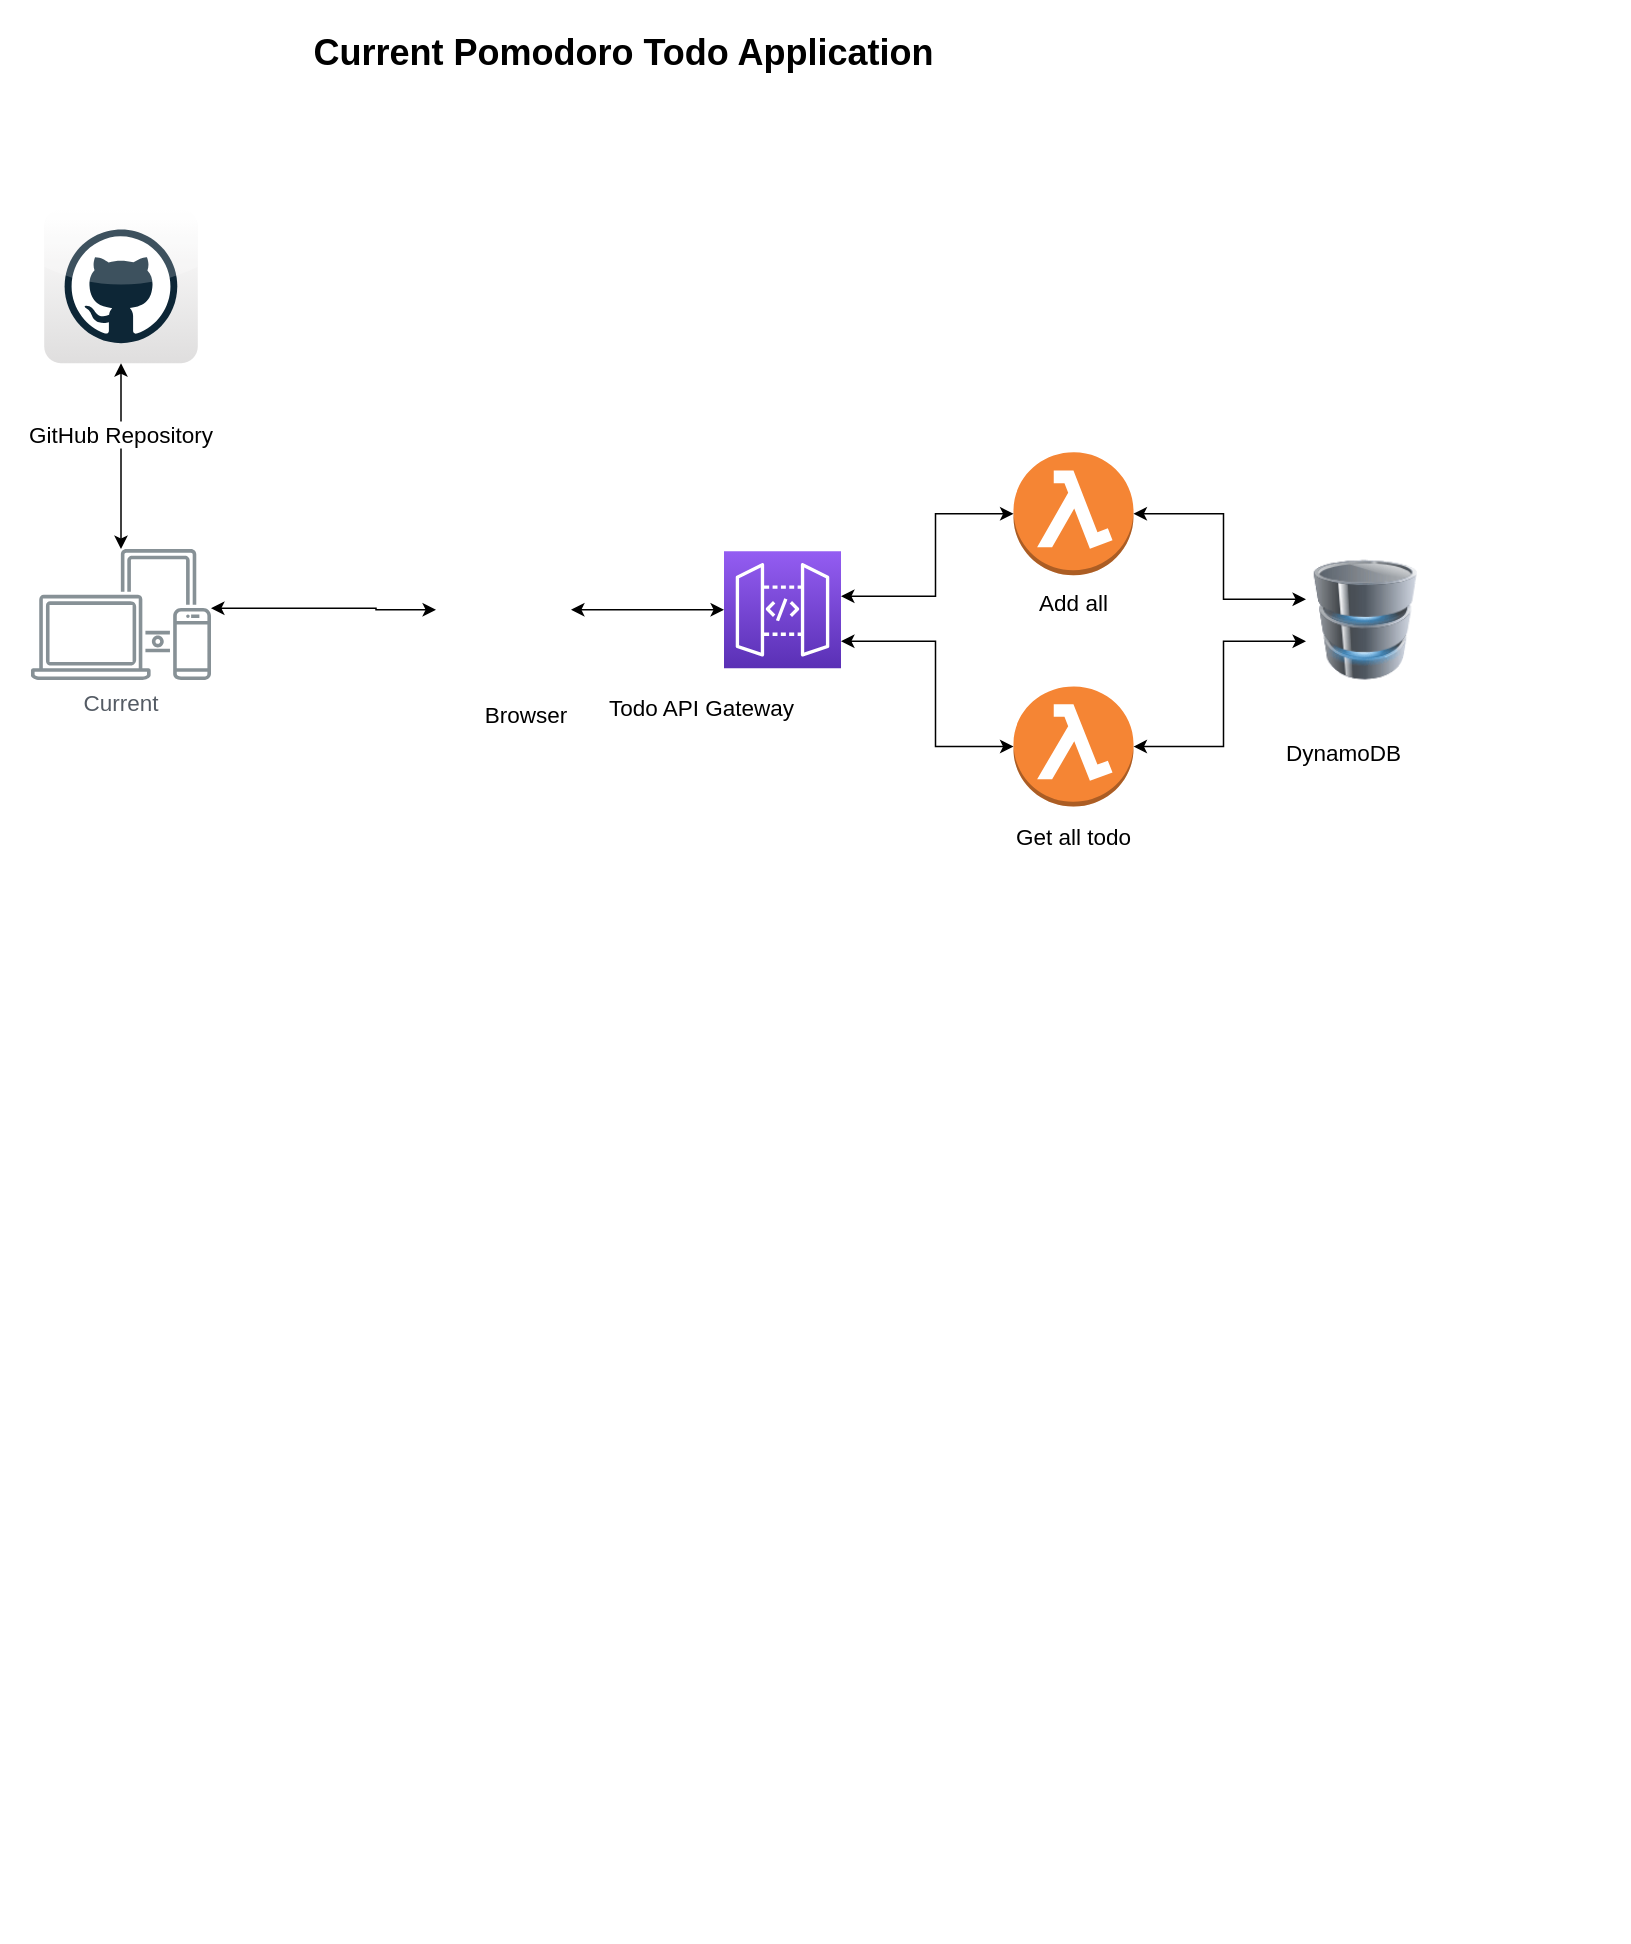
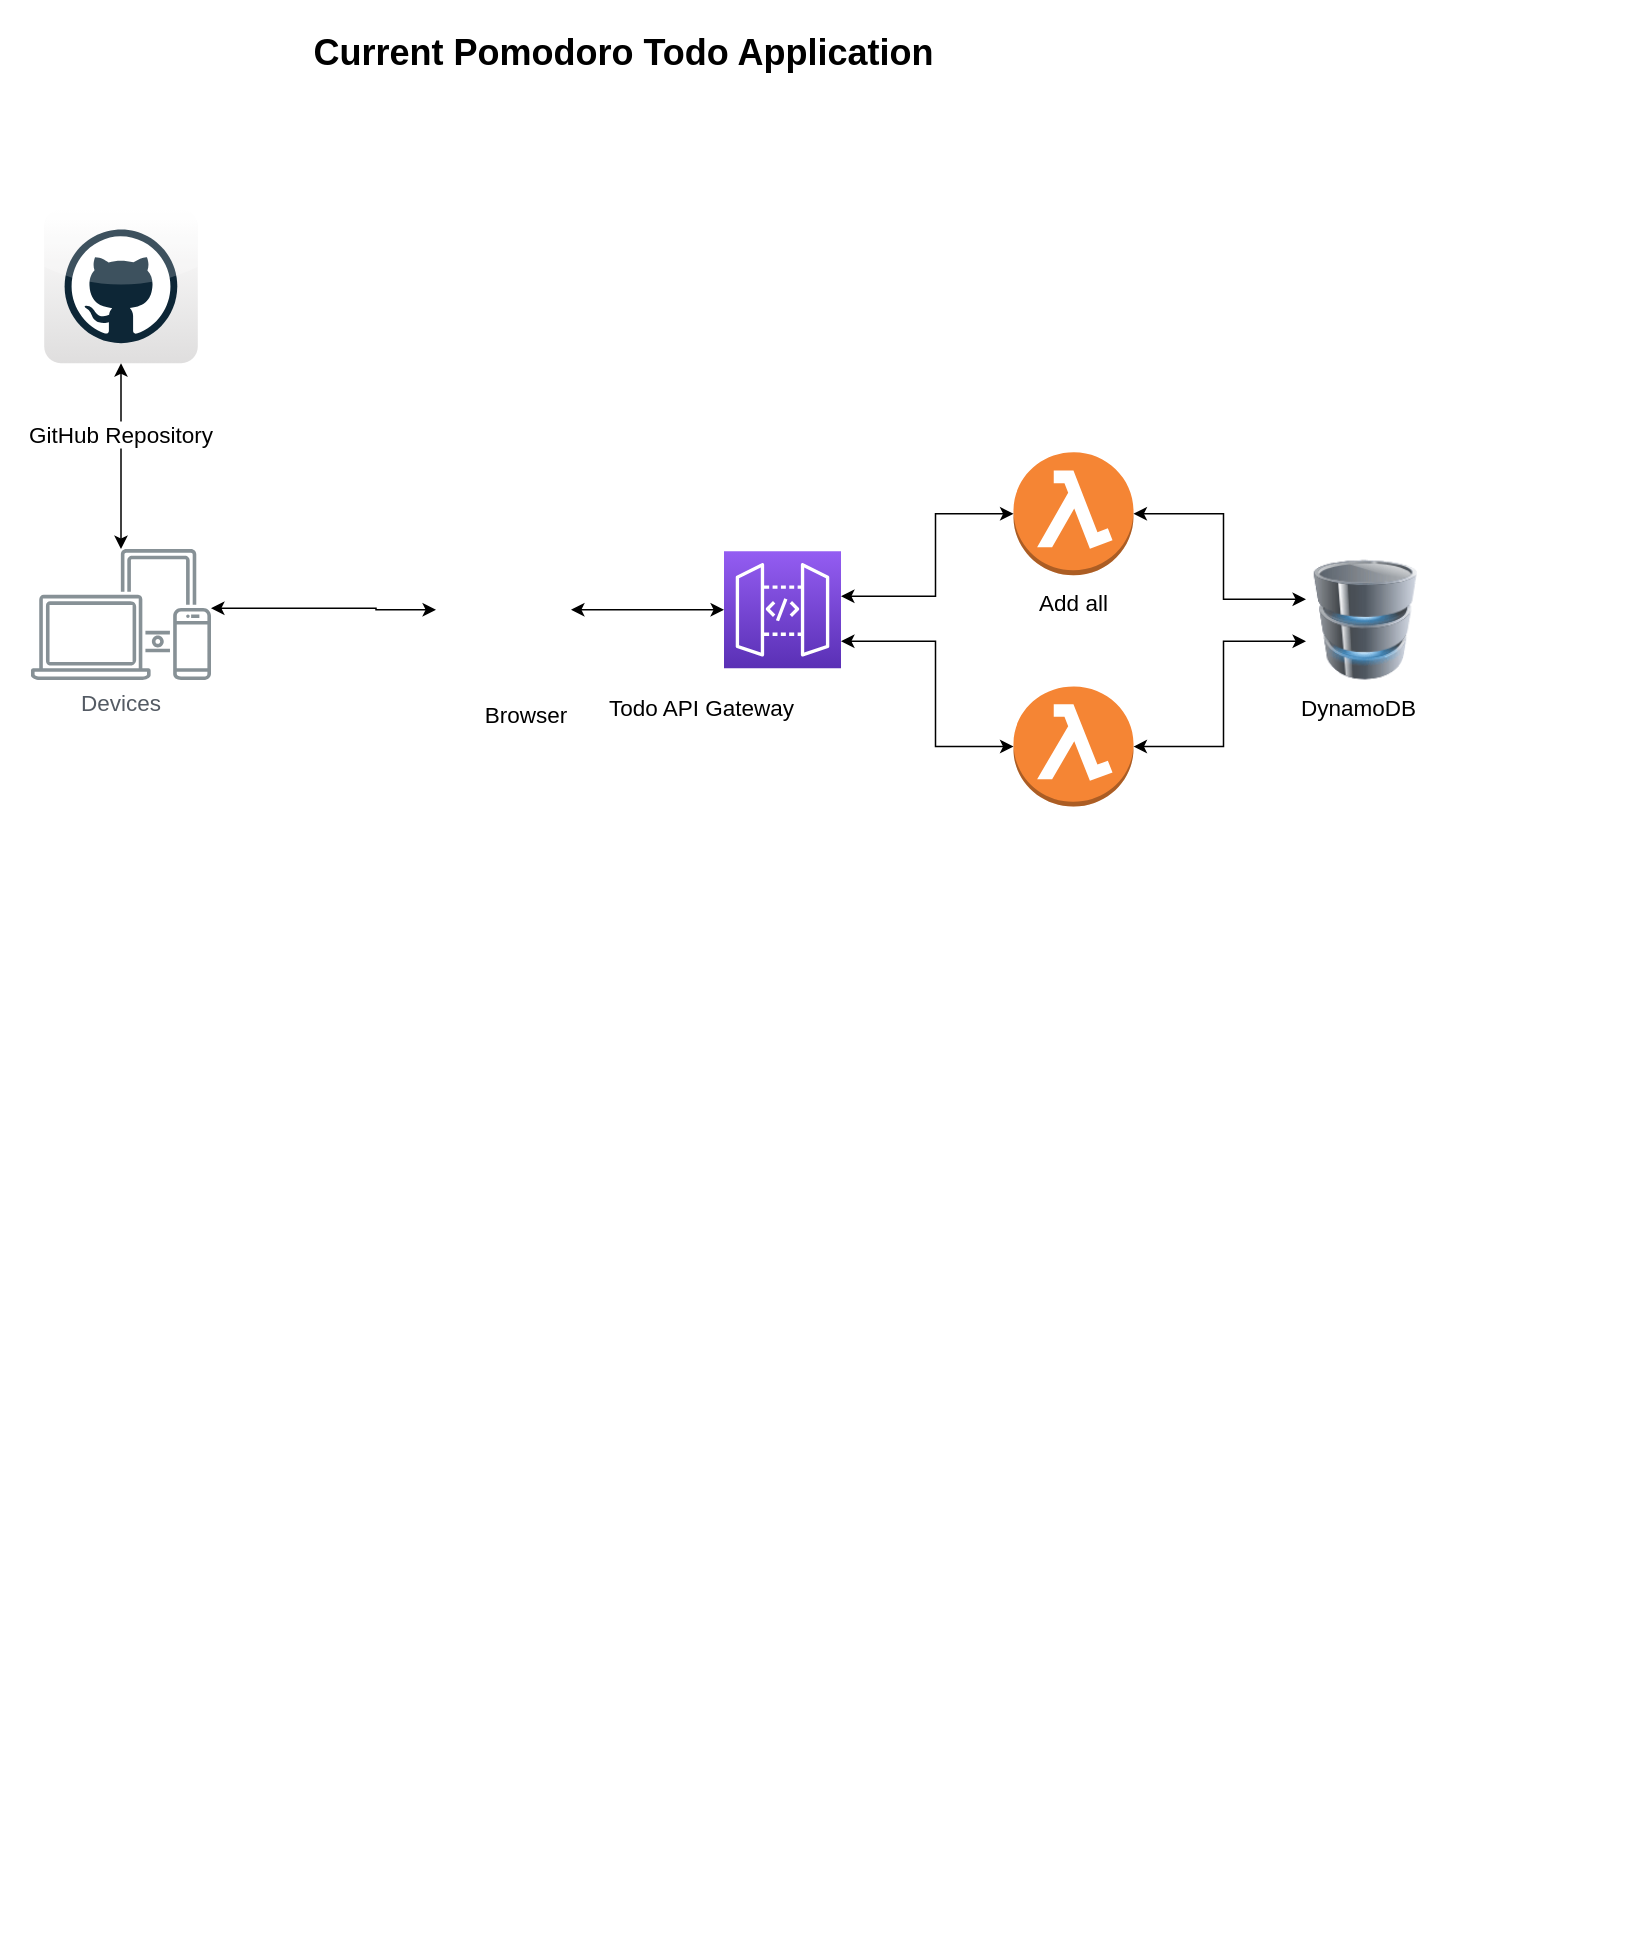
  <mxCell id="0" />
  <mxCell id="1" parent="0" />
  <mxCell id="2" value="" style="image;html=1;image=img/lib/clip_art/computers/Database_128x128.png" parent="1" vertex="1"><mxGeometry x="870" y="373" width="80" height="80" as="geometry" /></mxCell>
  <mxCell id="3" value="" style="outlineConnect=0;dashed=0;verticalLabelPosition=bottom;verticalAlign=top;align=center;html=1;shape=mxgraph.aws3.lambda_function;fillColor=#F58534;gradientColor=none;" parent="1" vertex="1"><mxGeometry x="675" y="301" width="80" height="82" as="geometry" /></mxCell>
  <mxCell id="4" value="" style="outlineConnect=0;dashed=0;verticalLabelPosition=bottom;verticalAlign=top;align=center;html=1;shape=mxgraph.aws3.lambda_function;fillColor=#F58534;gradientColor=none;fontSize=15;" parent="1" vertex="1"><mxGeometry x="675" y="457.2" width="80" height="80" as="geometry" /></mxCell>
  <mxCell id="5" value="" style="sketch=0;points=[[0,0,0],[0.25,0,0],[0.5,0,0],[0.75,0,0],[1,0,0],[0,1,0],[0.25,1,0],[0.5,1,0],[0.75,1,0],[1,1,0],[0,0.25,0],[0,0.5,0],[0,0.75,0],[1,0.25,0],[1,0.5,0],[1,0.75,0]];outlineConnect=0;fontColor=#232F3E;gradientColor=#945DF2;gradientDirection=north;fillColor=#5A30B5;strokeColor=#ffffff;dashed=0;verticalLabelPosition=bottom;verticalAlign=top;align=center;html=1;fontSize=15;fontStyle=0;aspect=fixed;shape=mxgraph.aws4.resourceIcon;resIcon=mxgraph.aws4.api_gateway;" parent="1" vertex="1"><mxGeometry x="482" y="367" width="78" height="78" as="geometry" /></mxCell>
- <mxCell id="6" value="Current" style="sketch=0;outlineConnect=0;gradientColor=none;fontColor=#545B64;strokeColor=none;fillColor=#879196;dashed=0;verticalLabelPosition=bottom;verticalAlign=top;align=center;html=1;fontSize=15;fontStyle=0;aspect=fixed;shape=mxgraph.aws4.illustration_devices;pointerEvents=1" parent="1" vertex="1"><mxGeometry x="20" y="365.4" width="120" height="87.6" as="geometry" /></mxCell>
+ <mxCell id="6" value="Devices" style="sketch=0;outlineConnect=0;gradientColor=none;fontColor=#545B64;strokeColor=none;fillColor=#879196;dashed=0;verticalLabelPosition=bottom;verticalAlign=top;align=center;html=1;fontSize=15;fontStyle=0;aspect=fixed;shape=mxgraph.aws4.illustration_devices;pointerEvents=1" parent="1" vertex="1"><mxGeometry x="20" y="365.4" width="120" height="87.6" as="geometry" /></mxCell>
  <mxCell id="7" value="" style="edgeStyle=elbowEdgeStyle;elbow=horizontal;endArrow=classic;html=1;rounded=0;startArrow=classic;startFill=1;" parent="1" target="3" edge="1"><mxGeometry width="50" height="50" relative="1" as="geometry"><mxPoint x="560" y="397" as="sourcePoint" /><mxPoint x="663" y="167.2" as="targetPoint" /><Array as="points"><mxPoint x="623" y="257.2" /><mxPoint x="633" y="247.2" /><mxPoint x="643" y="177.2" /></Array></mxGeometry></mxCell>
  <mxCell id="8" value="" style="edgeStyle=elbowEdgeStyle;elbow=horizontal;endArrow=classic;html=1;rounded=0;startArrow=classic;startFill=1;entryX=0;entryY=0.5;entryDx=0;entryDy=0;entryPerimeter=0;" parent="1" target="4" edge="1"><mxGeometry width="50" height="50" relative="1" as="geometry"><mxPoint x="560" y="427" as="sourcePoint" /><mxPoint x="663" y="527.2" as="targetPoint" /><Array as="points"><mxPoint x="623" y="467.2" /></Array></mxGeometry></mxCell>
  <mxCell id="9" value="" style="edgeStyle=elbowEdgeStyle;elbow=horizontal;endArrow=classic;html=1;rounded=0;startArrow=classic;startFill=1;entryX=0;entryY=0.5;entryDx=0;entryDy=0;" parent="1" edge="1" target="15"><mxGeometry width="50" height="50" relative="1" as="geometry"><mxPoint x="140" y="405" as="sourcePoint" /><mxPoint x="210" y="400" as="targetPoint" /><Array as="points"><mxPoint x="250" y="575.29" /><mxPoint x="270" y="574.29" /></Array></mxGeometry></mxCell>
  <mxCell id="10" value="" style="edgeStyle=elbowEdgeStyle;elbow=horizontal;endArrow=classic;html=1;rounded=0;startArrow=classic;startFill=1;exitX=1;exitY=0.5;exitDx=0;exitDy=0;exitPerimeter=0;" parent="1" source="3" edge="1"><mxGeometry width="50" height="50" relative="1" as="geometry"><mxPoint x="815" y="377.2" as="sourcePoint" /><mxPoint x="870" y="399" as="targetPoint" /><Array as="points"><mxPoint x="815" y="358.2" /><mxPoint x="945" y="376.2" /></Array></mxGeometry></mxCell>
  <mxCell id="11" value="" style="edgeStyle=elbowEdgeStyle;elbow=horizontal;endArrow=classic;html=1;rounded=0;startArrow=classic;startFill=1;exitX=1;exitY=0.5;exitDx=0;exitDy=0;exitPerimeter=0;" parent="1" source="4" edge="1"><mxGeometry width="50" height="50" relative="1" as="geometry"><mxPoint x="775" y="527.2" as="sourcePoint" /><mxPoint x="870" y="427" as="targetPoint" /><Array as="points"><mxPoint x="815" y="447.2" /><mxPoint x="885" y="675.2" /><mxPoint x="955" y="1044.2" /><mxPoint x="1065" y="1273.2" /></Array></mxGeometry></mxCell>
  <mxCell id="12" value="Add all" style="text;html=1;align=center;verticalAlign=middle;resizable=0;points=[];autosize=1;strokeColor=none;fillColor=none;fontSize=15;" parent="1" vertex="1"><mxGeometry x="675" y="391" width="80" height="20" as="geometry" /></mxCell>
- <mxCell id="13" value="Get all todo" style="text;html=1;align=center;verticalAlign=middle;resizable=0;points=[];autosize=1;strokeColor=none;fillColor=none;fontSize=15;" parent="1" vertex="1"><mxGeometry x="670" y="547.2" width="90" height="20" as="geometry" /></mxCell>
  <mxCell id="14" value="Todo API Gateway" style="text;html=1;align=center;verticalAlign=middle;resizable=0;points=[];autosize=1;strokeColor=none;fillColor=none;fontSize=15;" parent="1" vertex="1"><mxGeometry x="397" y="461" width="140" height="20" as="geometry" /></mxCell>
  <mxCell id="15" value="" style="shape=image;html=1;verticalAlign=top;verticalLabelPosition=bottom;labelBackgroundColor=#ffffff;imageAspect=0;aspect=fixed;image=https://cdn3.iconfinder.com/data/icons/linecons-free-vector-icons-pack/32/world-128.png;shadow=1;sketch=0;fillColor=none;gradientColor=none;" parent="1" vertex="1"><mxGeometry x="290" y="361" width="90" height="90" as="geometry" /></mxCell>
  <mxCell id="16" value="" style="edgeStyle=elbowEdgeStyle;elbow=horizontal;endArrow=classic;html=1;rounded=0;startArrow=classic;startFill=1;fontSize=15;entryX=1;entryY=0.5;entryDx=0;entryDy=0;exitX=0;exitY=0.5;exitDx=0;exitDy=0;exitPerimeter=0;" parent="1" edge="1" target="15" source="5"><mxGeometry x="0.495" width="50" height="50" relative="1" as="geometry"><mxPoint x="590" y="530" as="sourcePoint" /><mxPoint x="590" y="450" as="targetPoint" /><Array as="points" /><mxPoint as="offset" /></mxGeometry></mxCell>
  <mxCell id="17" value="" style="dashed=0;outlineConnect=0;html=1;align=center;labelPosition=center;verticalLabelPosition=bottom;verticalAlign=top;shape=mxgraph.webicons.github;gradientColor=#DFDEDE" parent="1" vertex="1"><mxGeometry x="28.8" y="139.2" width="102.4" height="102.4" as="geometry" /></mxCell>
  <mxCell id="18" value="GitHub Repository" style="edgeStyle=elbowEdgeStyle;elbow=horizontal;endArrow=classic;html=1;rounded=0;startArrow=classic;startFill=1;fontSize=15;" parent="1" target="17" edge="1" source="6"><mxGeometry x="0.232" width="50" height="50" relative="1" as="geometry"><mxPoint x="160" y="379.2" as="sourcePoint" /><mxPoint x="70" y="309.2" as="targetPoint" /><Array as="points" /><mxPoint y="-1" as="offset" /></mxGeometry></mxCell>
- <mxCell id="19" value="DynamoDB" style="text;html=1;align=center;verticalAlign=middle;resizable=0;points=[];autosize=1;strokeColor=none;fillColor=none;fontSize=15;" parent="1" vertex="1"><mxGeometry x="850" y="491" width="90" height="20" as="geometry" /></mxCell>
+ <mxCell id="19" value="DynamoDB" style="text;html=1;align=center;verticalAlign=middle;resizable=0;points=[];autosize=1;strokeColor=none;fillColor=none;fontSize=15;" parent="1" vertex="1"><mxGeometry x="860" y="461" width="90" height="20" as="geometry" /></mxCell>
  <mxCell id="20" value="&lt;font style=&quot;font-size: 24px&quot;&gt;Current Pomodoro Todo Application&lt;/font&gt;" style="text;html=1;align=center;verticalAlign=middle;resizable=0;points=[];autosize=1;strokeColor=none;fillColor=none;fontSize=24;fontStyle=1" parent="1" vertex="1"><mxGeometry x="200" y="20" width="430" height="30" as="geometry" /></mxCell>
  <mxCell id="21" value="Browser" style="text;html=1;align=center;verticalAlign=middle;resizable=0;points=[];autosize=1;strokeColor=none;fillColor=none;fontSize=15;" vertex="1" parent="1"><mxGeometry x="315" y="466" width="70" height="20" as="geometry" /></mxCell>
